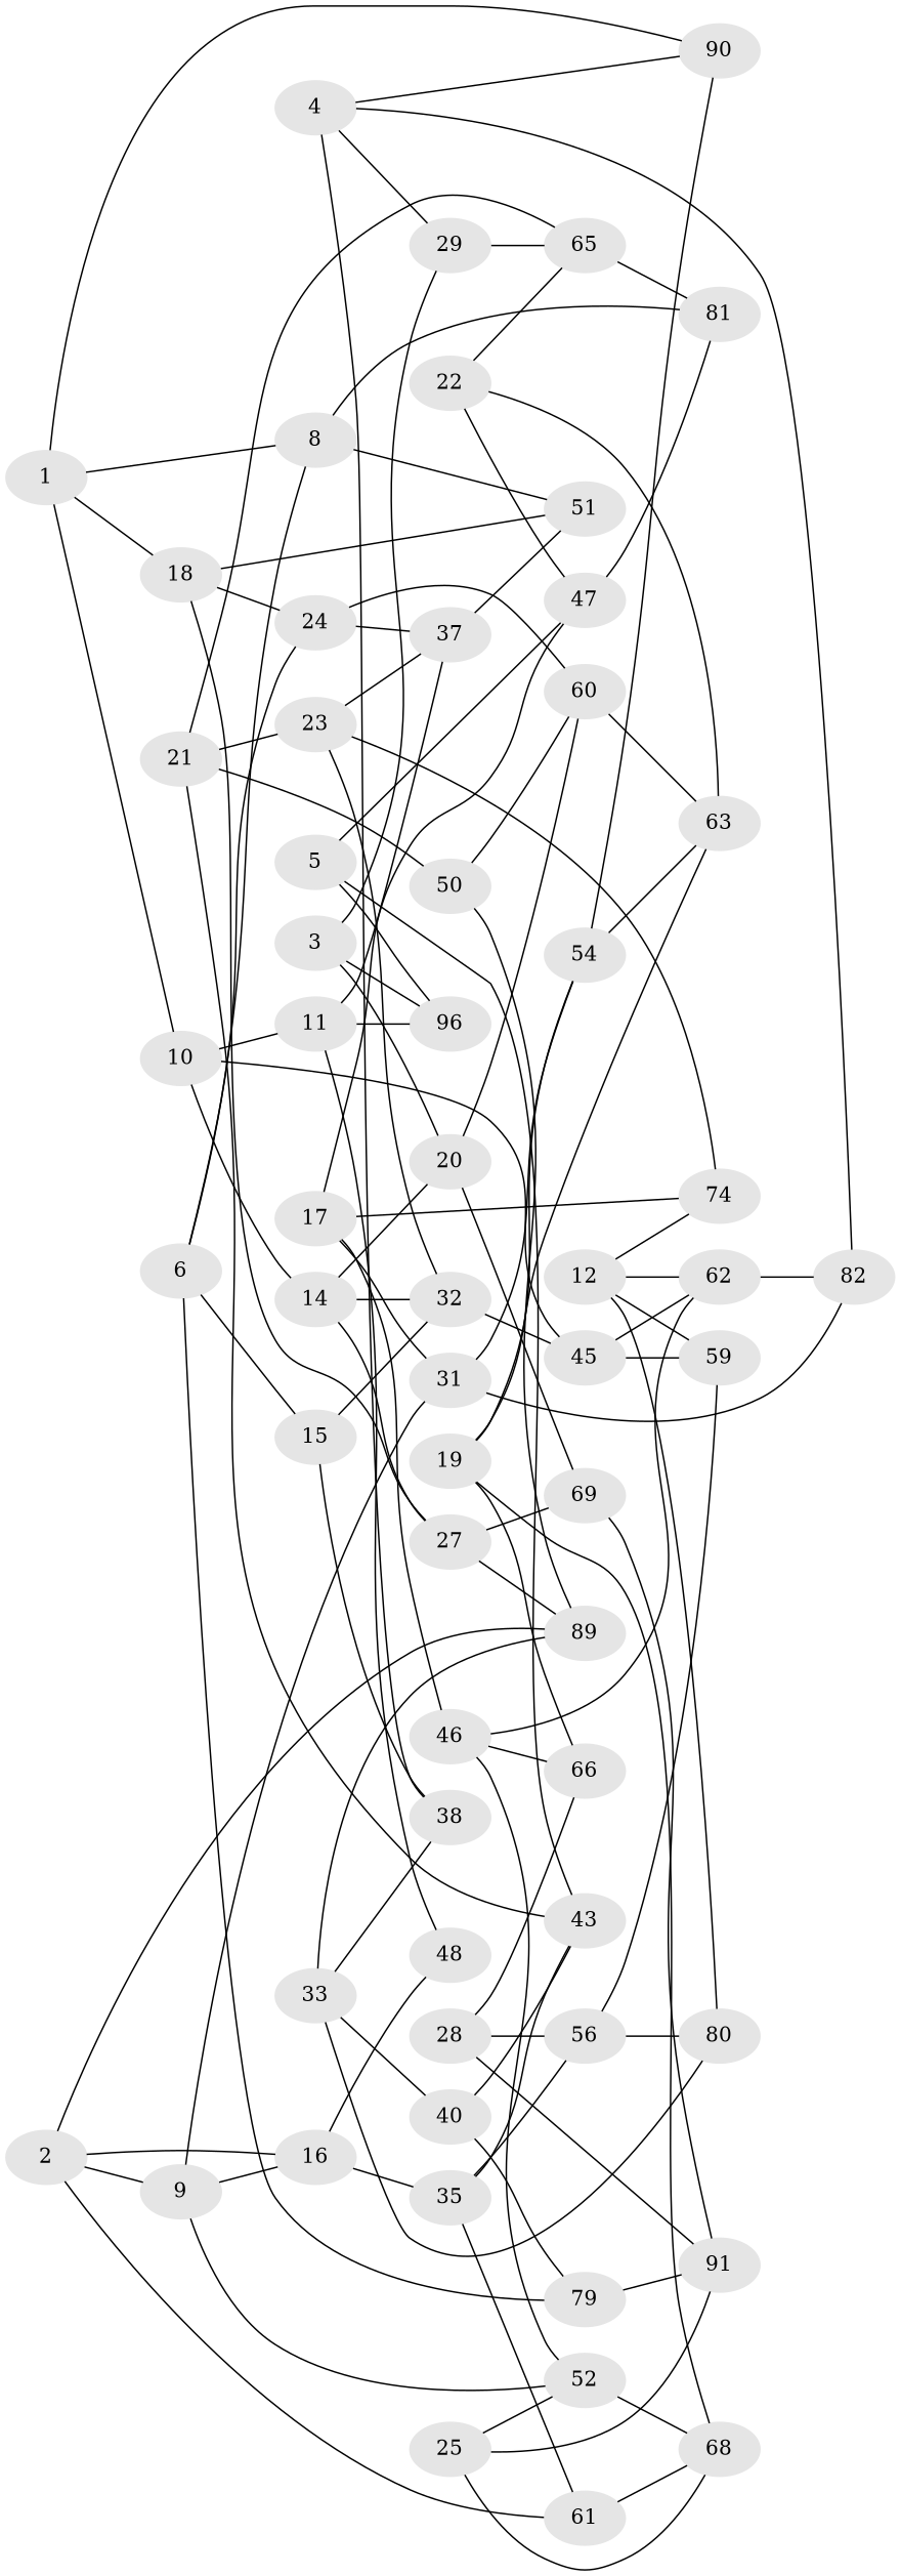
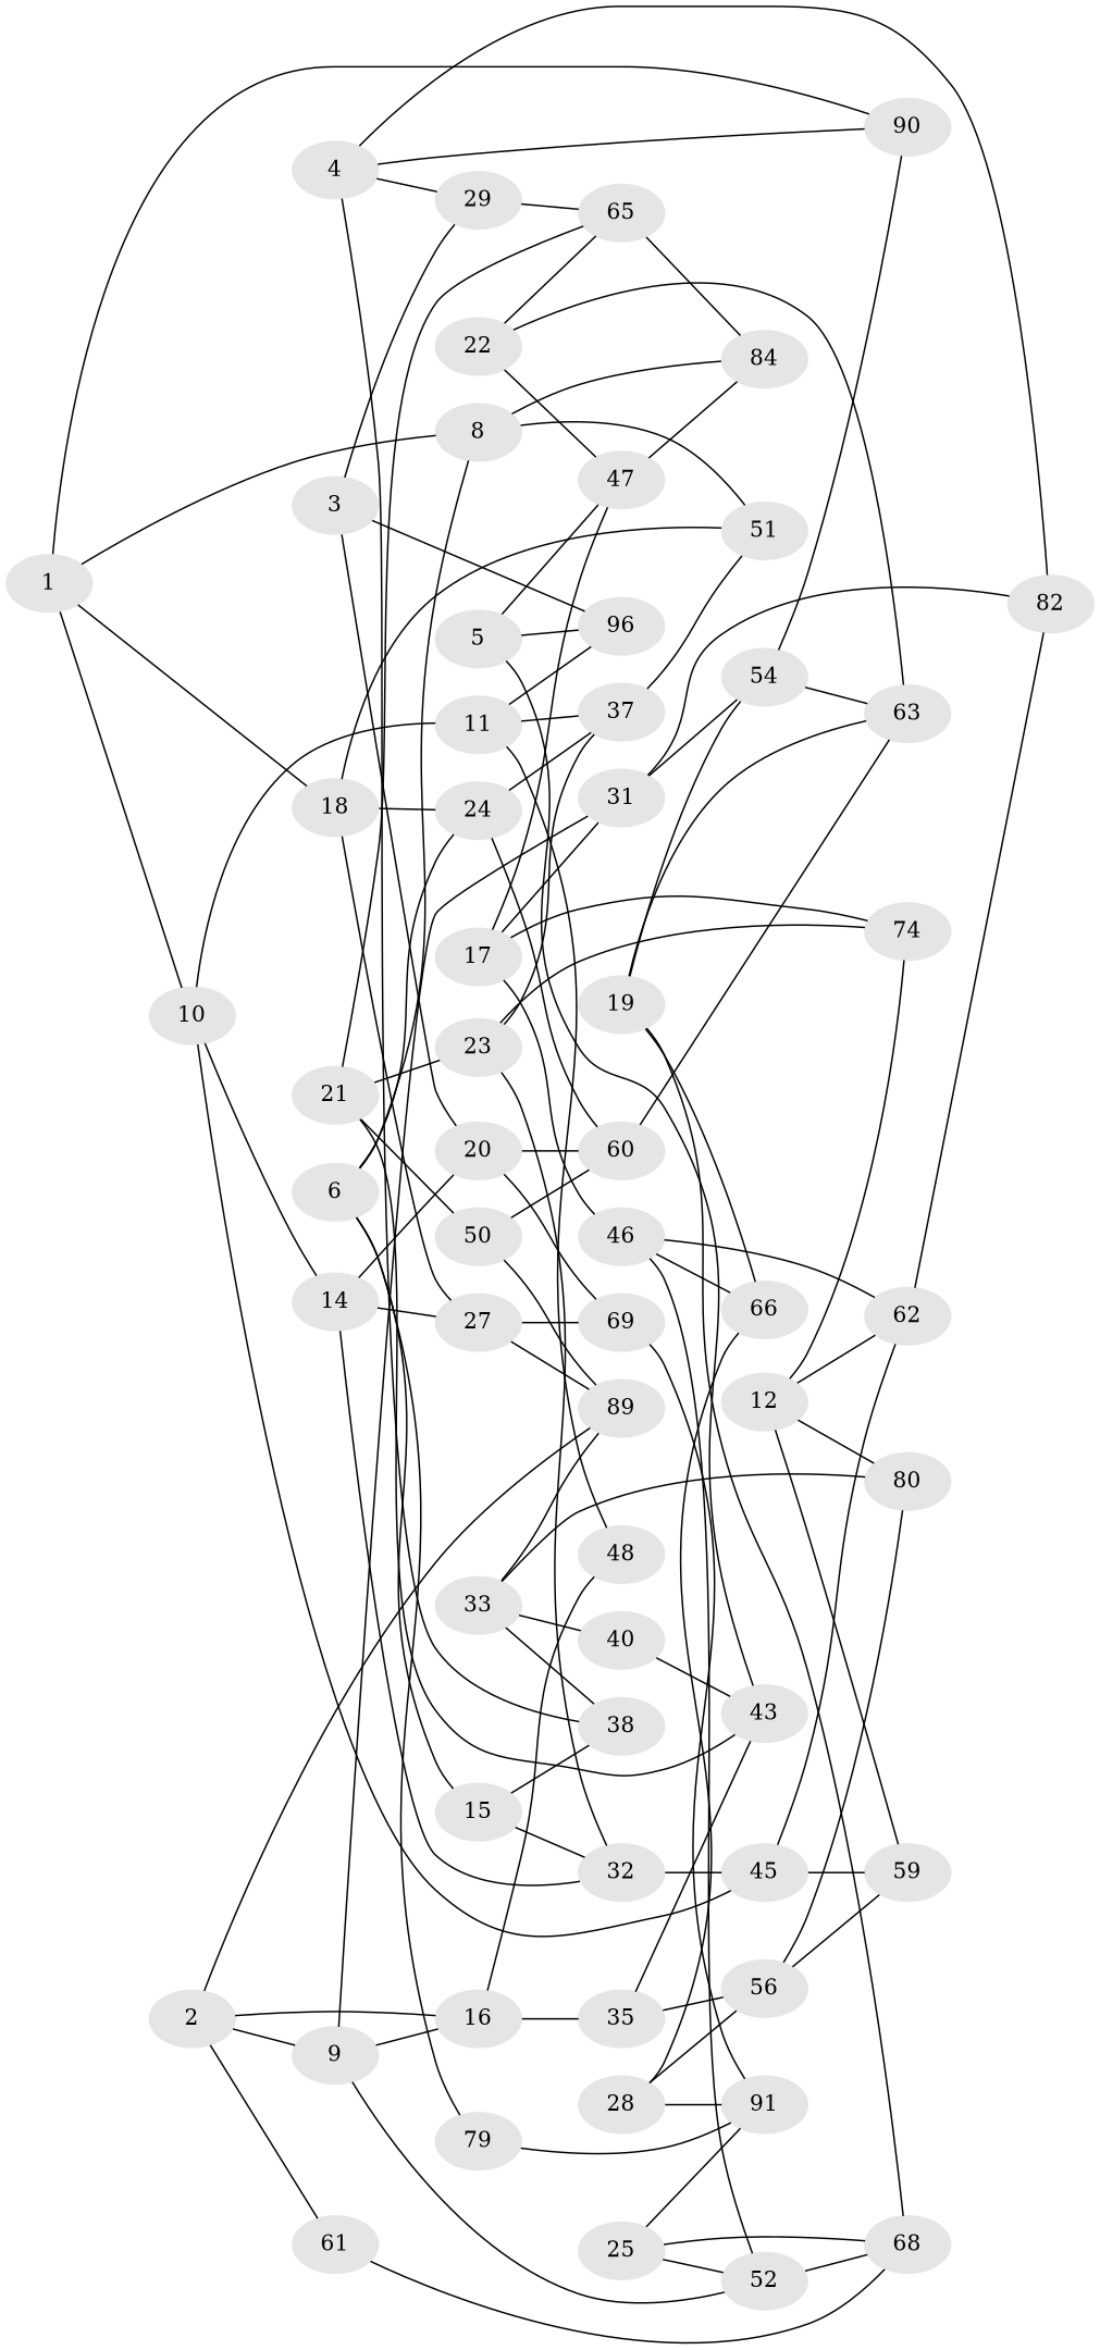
  graph {
    rankdir=LR
    node [color=gray90 style=filled]
    1 [super="+86"]
    8 [super="+53"]
    10 [super="+98"]
    18 [super="+39"]
    90
    51
-   81
+   81 [label=84]
    11 [super="+26"]
    14 [super="+78"]
    45 [super="+76"]
    24 [super="+84"]
    27 [super="+92"]
    2 [super="+93"]
    9 [super="+77"]
    16 [super="+71"]
    61 [super="+97"]
    89 [super="+100"]
    31 [super="+70"]
    52
    48
    35 [super="+55"]
    68 [super="+88"]
    3 [super="+34"]
    20 [super="+36"]
    29
    96
    60 [super="+99"]
    69
    65 [super="+87"]
    4 [super="+94"]
    38
    82
    43 [super="+44"]
    5
    47 [super="+72"]
    6 [super="+7"]
    15
    79
    32 [super="+41"]
    37 [super="+64"]
    91 [super="+95"]
    54 [super="+73"]
    59
    62 [super="+67"]
    12 [super="+13"]
    74
    80
    56 [super="+83"]
    17 [super="+58"]
    46 [super="+75"]
    66
    19 [super="+49"]
    63 [super="+85"]
    21 [super="+30"]
    23 [super="+57"]
    50
    22
    25
    28
    33 [super="+42"]
    40
    1 -- 8
    1 -- 10
    1 -- 18
    1 -- 90
    8 -- 51
    8 -- 81
    10 -- 11
    10 -- 14
    10 -- 45
    18 -- 51
    18 -- 24
    18 -- 27
    11 -- 48
    11 -- 96
    11 -- 37
    14 -- 27
    14 -- 20
    14 -- 32
    45 -- 59
    45 -- 62
    24 -- 60
    24 -- 37
    27 -- 89
    27 -- 69
    2 -- 9
    2 -- 16
    2 -- 61
    2 -- 89
    9 -- 16
    9 -- 31
    9 -- 52
    16 -- 48
    16 -- 35
    61 -- 68
    31 -- 82
    31 -- 54
    52 -- 68
-   35 -- 61
    35 -- 43
    35 -- 56
    3 -- 20
    3 -- 29
    3 -- 96
    20 -- 60
    20 -- 69
    29 -- 65
    60 -- 63
    69 -- 91
    65 -- 81
    4 -- 90
    4 -- 29
    4 -- 38
    4 -- 82
    5 -- 96
    5 -- 43
    5 -- 47
    47 -- 81
    6 -- 8
    6 -- 24
    6 -- 15
    6 -- 79
    15 -- 38
    15 -- 32
    79 -- 91
    32 -- 45
    37 -- 51
    54 -- 90
    54 -- 63
    62 -- 82
    12 -- 59
    12 -- 62
    12 -- 74
    12 -- 80
    56 -- 59
    56 -- 80
    17 -- 31
    17 -- 47
    17 -- 74
    17 -- 46
    46 -- 52
    46 -- 62
    46 -- 66
    19 -- 68
    19 -- 54
    19 -- 66
    19 -- 63
    21 -- 65
    21 -- 43
    21 -- 23
    21 -- 50
    23 -- 32
    23 -- 37
    23 -- 74
    50 -- 89
    50 -- 60
    22 -- 65
    22 -- 47
    22 -- 63
    25 -- 52
    25 -- 68
    25 -- 91
    28 -- 91
    28 -- 56
    28 -- 66
    33 -- 89
    33 -- 38
    33 -- 80
    33 -- 40
    40 -- 43
-   40 -- 79
  }
